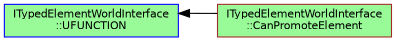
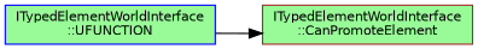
  digraph {
    rankdir=RL
    node [fillcolor=palegreen fontname=Helvetica fontsize=10 shape=box style=filled]
    n1 [color=brown fontcolor=black height=0.2 label="ITypedElementWorldInterface\l::CanPromoteElement" width=0.4]
    n2 [color=blue height=0.2 label="ITypedElementWorldInterface\l::UFUNCTION" width=0.4]
-   n2 -> n1 [color=black dir=back fontname=Helvetica fontsize=10 labelfontname=Helvetica labelfontsize=10 style=solid]
+   n1 -> n2 [color=black dir=back fontname=Helvetica fontsize=10 labelfontname=Helvetica labelfontsize=10 style=solid]
  }
